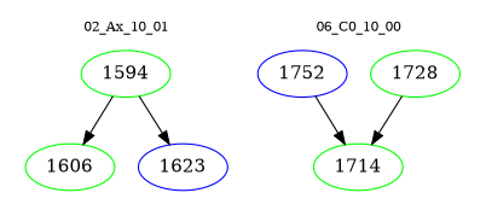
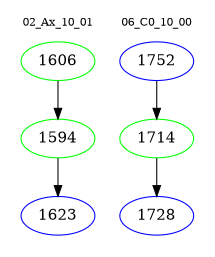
  digraph {
    node [color=green]
    edge [color=black]
    n1 [label=1606]
    n2 [label=1594]
    n3 [color=blue label=1623]
-   n4 [label=1728]
+   n4 [color=blue label=1728]
    n5 [label=1714]
    n6 [color=blue label=1752]
    subgraph cluster_1 {
      color=white
      fontsize=10
      label="02_Ax_10_01"
      n1
      n2
      n3
    }
    subgraph cluster_2 {
      color=white
      fontsize=10
      label="06_C0_10_00"
      n4
      n5
      n6
    }
-   n2 -> n1
+   n1 -> n2
    n2 -> n3
-   n4 -> n5
+   n5 -> n4
    n6 -> n5
  }
